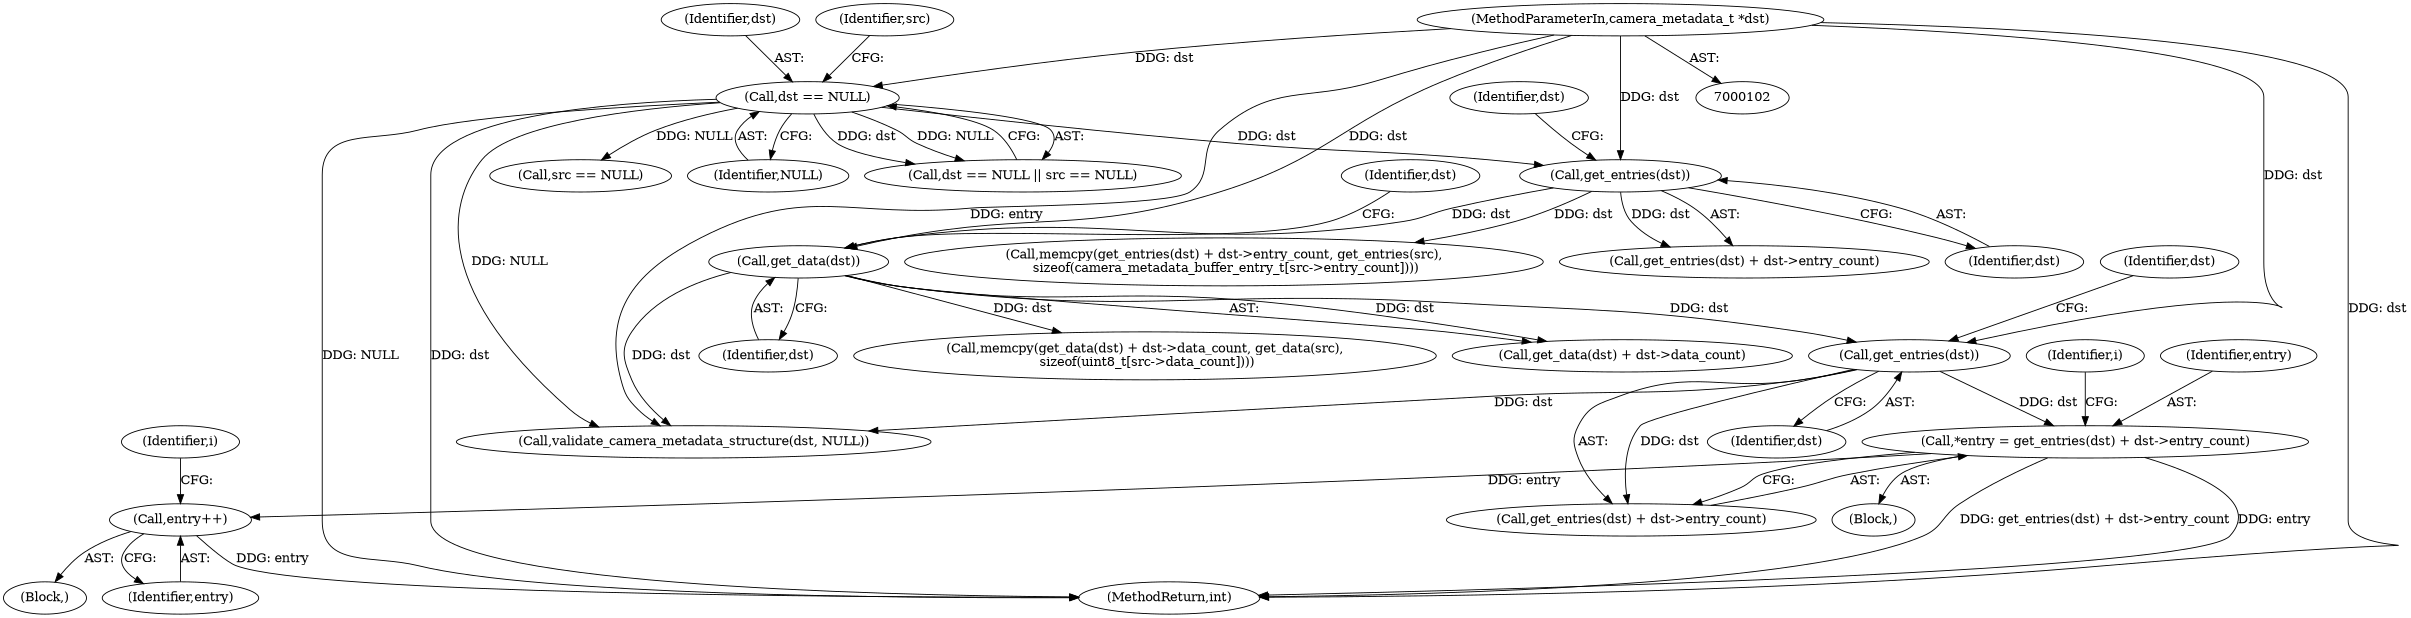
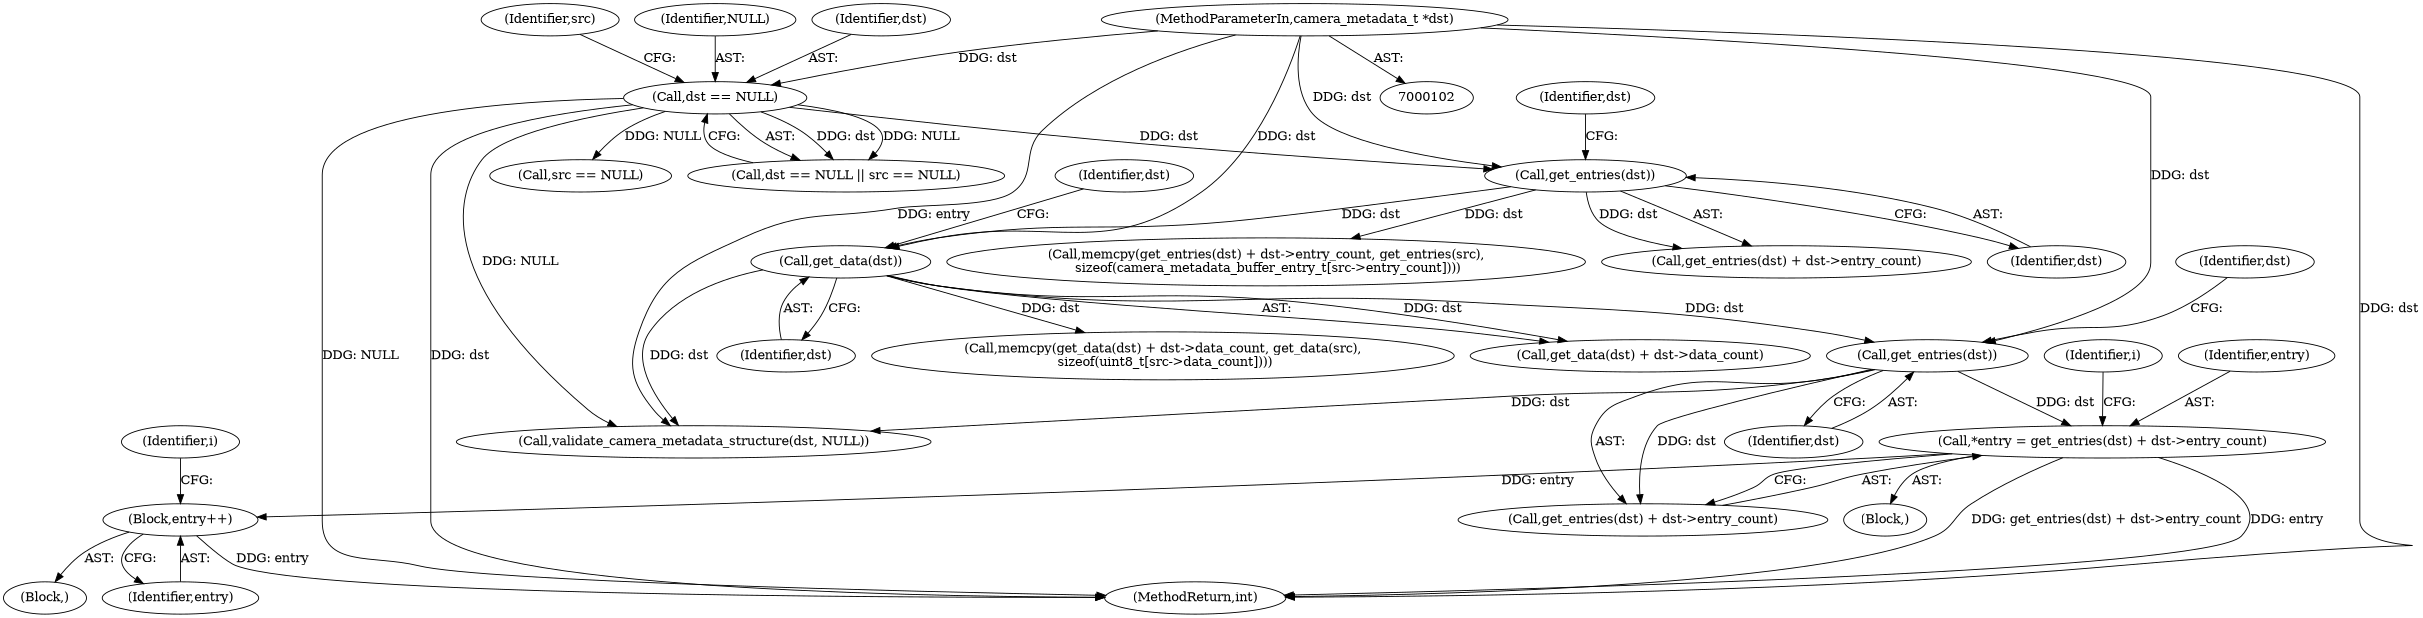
  digraph {
    n1 [label="(Call,*entry = get_entries(dst) + dst->entry_count)"]
-   n2 [label="(Call,entry++)"]
+   n2 [label="(Block,entry++)"]
    n3 [label="(MethodReturn,int)"]
    n4 [label="(Call,get_entries(dst) + dst->entry_count)"]
    n5 [label="(Block,)"]
    n6 [label="(Identifier,entry)"]
    n7 [label="(Block,)"]
    n8 [label="(Call,get_entries(dst))"]
    n9 [label="(Call,validate_camera_metadata_structure(dst, NULL))"]
    n10 [label="(Identifier,dst)"]
    n11 [label="(Call,get_data(dst))"]
    n12 [label="(Call,get_data(dst) + dst->data_count)"]
    n13 [label="(Identifier,dst)"]
    n14 [label="(Call,memcpy(get_data(dst) + dst->data_count, get_data(src),\n sizeof(uint8_t[src->data_count])))"]
    n15 [label="(Call,get_entries(dst))"]
    n16 [label="(Identifier,dst)"]
    n17 [label="(Call,get_entries(dst) + dst->entry_count)"]
    n18 [label="(Call,memcpy(get_entries(dst) + dst->entry_count, get_entries(src),\n sizeof(camera_metadata_buffer_entry_t[src->entry_count])))"]
    n19 [label="(Call,dst == NULL)"]
    n20 [label="(Call,src == NULL)"]
    n21 [label="(Identifier,NULL)"]
    n22 [label="(Call,dst == NULL || src == NULL)"]
    n23 [label="(MethodParameterIn,camera_metadata_t *dst)"]
    n24 [label=7000102]
    n25 [label="(Identifier,i)"]
    n26 [label="(Identifier,i)"]
    n27 [label="(Identifier,dst)"]
    n28 [label="(Identifier,dst)"]
    n29 [label="(Identifier,dst)"]
    n30 [label="(Identifier,entry)"]
    n31 [label="(Identifier,src)"]
    n32 [label="(Identifier,dst)"]
    n1 -> n2 [label="DDG: entry"]
    n1 -> n3 [label="DDG: get_entries(dst) + dst->entry_count"]
    n1 -> n3 [label="DDG: entry"]
    n1 -> n4 [label="CFG: "]
    n1 -> n5 [label="AST: "]
    n2 -> n3 [label="DDG: entry"]
    n2 -> n6 [label="CFG: "]
    n2 -> n7 [label="AST: "]
    n4 -> n1 [label="AST: "]
    n6 -> n2 [label="AST: "]
    n8 -> n1 [label="DDG: dst"]
    n8 -> n4 [label="AST: "]
    n8 -> n4 [label="DDG: dst"]
    n8 -> n9 [label="DDG: dst"]
    n8 -> n10 [label="CFG: "]
    n10 -> n8 [label="AST: "]
    n11 -> n8 [label="DDG: dst"]
    n11 -> n9 [label="DDG: dst"]
    n11 -> n12 [label="AST: "]
    n11 -> n12 [label="DDG: dst"]
    n11 -> n13 [label="CFG: "]
    n11 -> n14 [label="DDG: dst"]
    n13 -> n11 [label="AST: "]
    n15 -> n11 [label="DDG: dst"]
    n15 -> n16 [label="CFG: "]
    n15 -> n17 [label="AST: "]
    n15 -> n17 [label="DDG: dst"]
    n15 -> n18 [label="DDG: dst"]
    n16 -> n15 [label="AST: "]
    n19 -> n3 [label="DDG: NULL"]
    n19 -> n3 [label="DDG: dst"]
    n19 -> n9 [label="DDG: NULL"]
    n19 -> n15 [label="DDG: dst"]
    n19 -> n20 [label="DDG: NULL"]
-   n19 -> n21 [label="CFG: "]
    n19 -> n22 [label="AST: "]
    n19 -> n22 [label="DDG: dst"]
    n19 -> n22 [label="DDG: NULL"]
    n21 -> n19 [label="AST: "]
    n22 -> n19 [label="CFG: "]
    n23 -> n3 [label="DDG: dst"]
    n23 -> n8 [label="DDG: dst"]
    n23 -> n9 [label="DDG: entry"]
    n23 -> n11 [label="DDG: dst"]
    n23 -> n15 [label="DDG: dst"]
    n23 -> n19 [label="DDG: dst"]
    n23 -> n24 [label="AST: "]
    n25 -> n2 [label="CFG: "]
    n26 -> n1 [label="CFG: "]
    n27 -> n15 [label="CFG: "]
    n28 -> n19 [label="AST: "]
    n29 -> n8 [label="CFG: "]
    n30 -> n1 [label="AST: "]
    n31 -> n19 [label="CFG: "]
    n32 -> n11 [label="CFG: "]
  }
